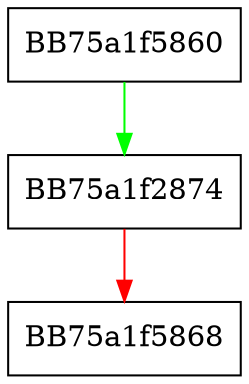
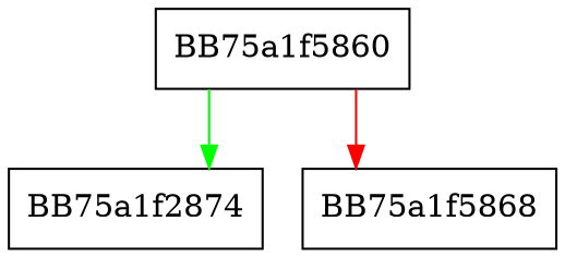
  digraph {
    splines=ortho
    node [shape=box]
    n1 [label=BB75a1f2874]
    BB75a1f5860
    BB75a1f5868
    BB75a1f5860 -> n1 [color=green]
-   n1 -> BB75a1f5868 [color=red]
+   BB75a1f5860 -> BB75a1f5868 [color=red]
  }
